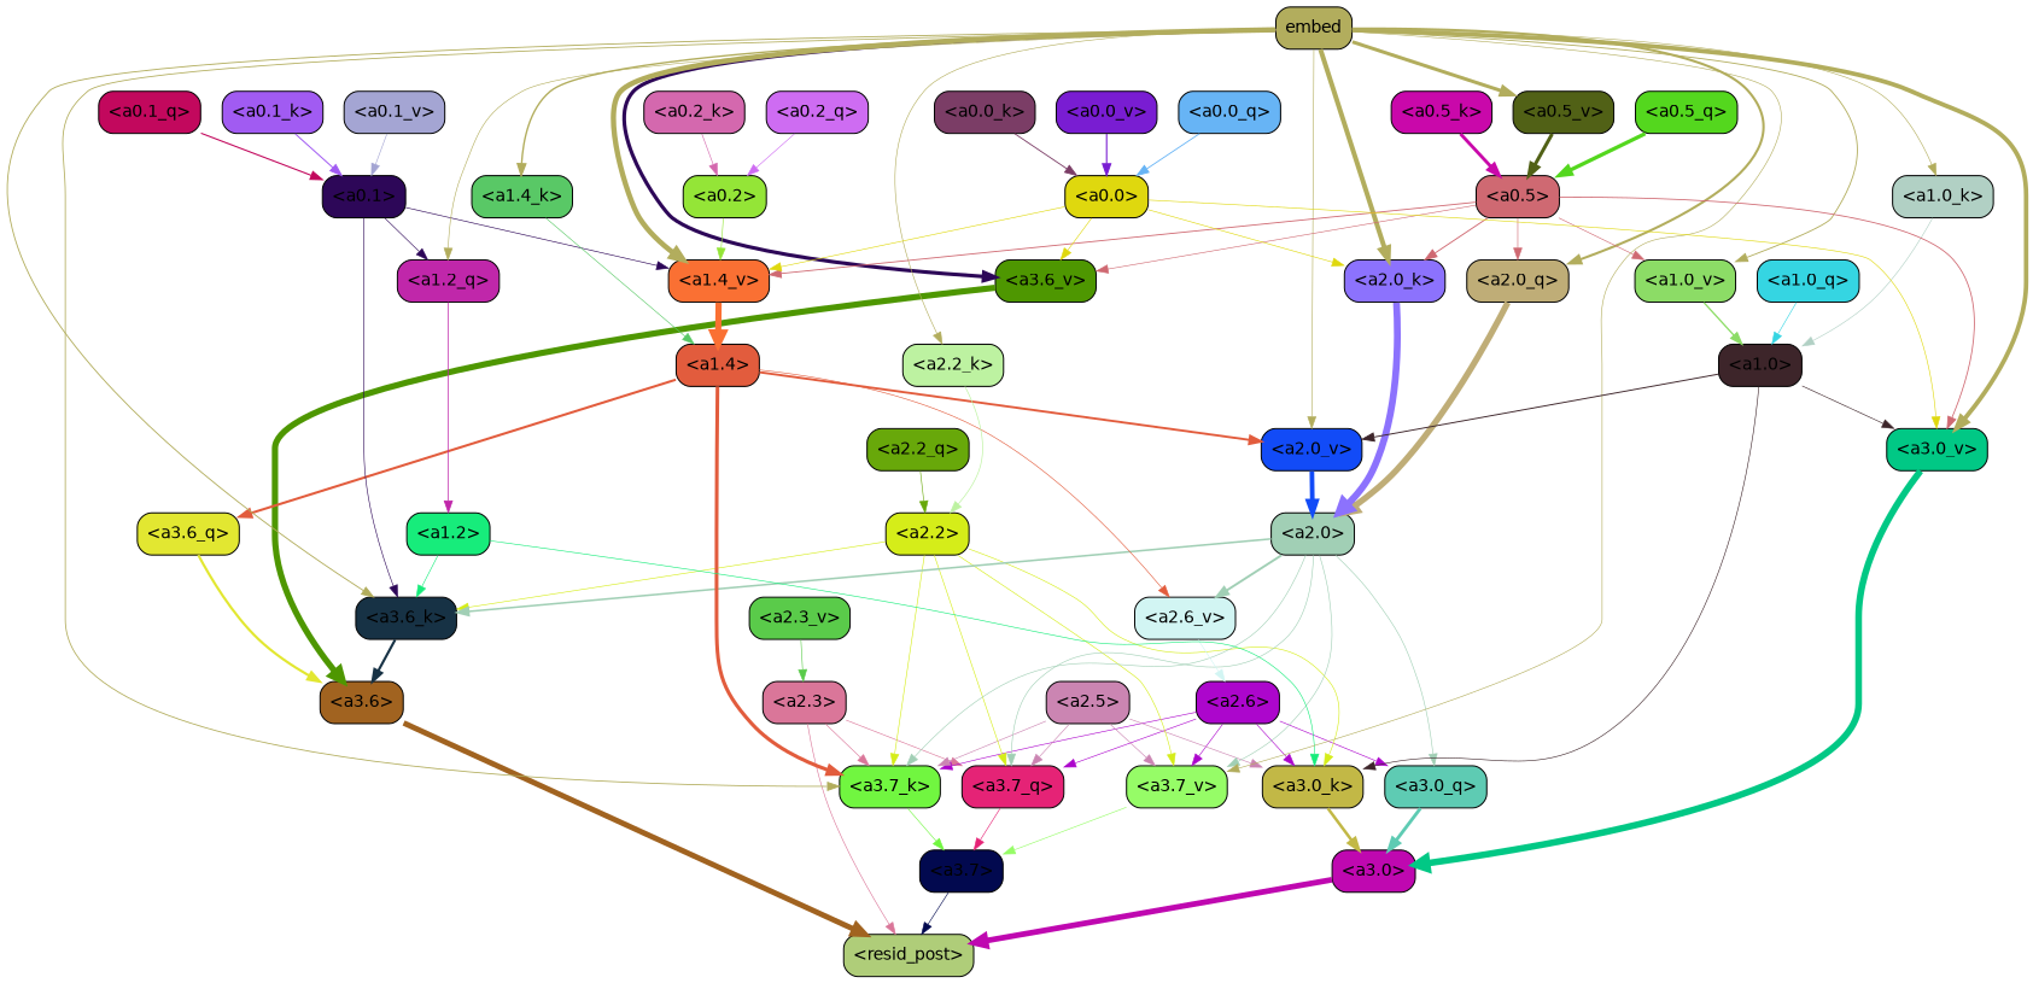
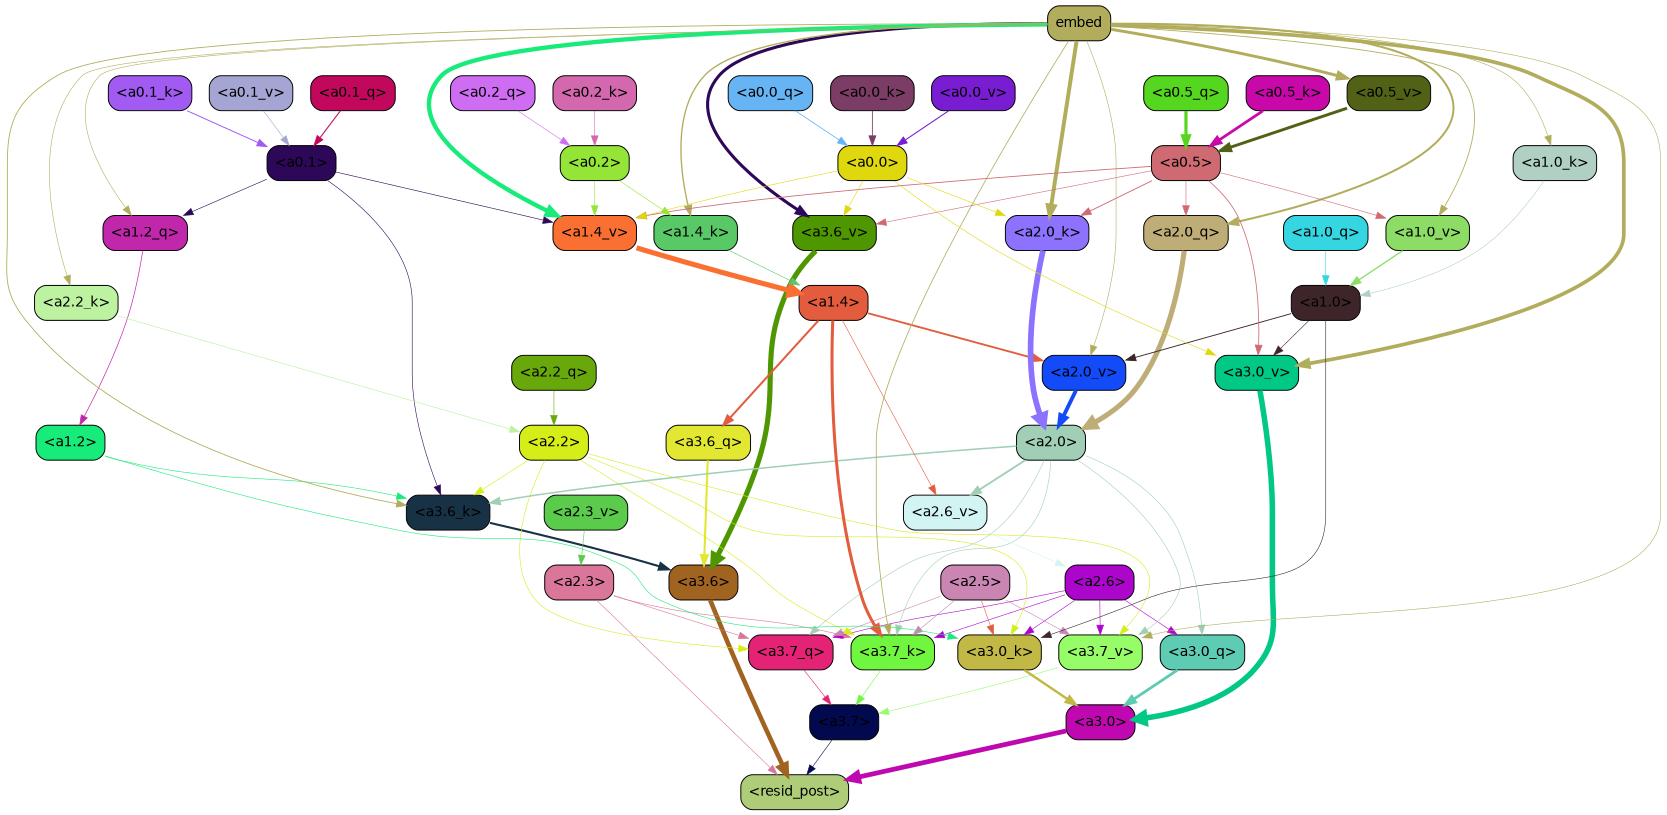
  strict digraph {
    splines=true
    node [color=black fontname=Helvetica shape=box style="filled, rounded"]
    edge [color="#b2ad5d" penwidth=0.6]
    "<a3.7>" [fillcolor="#02094f"]
    "<resid_post>" [fillcolor="#afcd79"]
    "<a3.6>" [fillcolor="#a16320"]
    "<a3.0>" [fillcolor="#bf08b0"]
    "<a2.3>" [fillcolor="#da7699"]
    "<a3.7_q>" [fillcolor="#e52376"]
    "<a3.7_k>" [fillcolor="#71f640"]
    "<a3.7_v>" [fillcolor="#96fc67"]
    "<a3.6_q>" [fillcolor="#e2e731"]
    "<a3.0_q>" [fillcolor="#5ecbb3"]
    "<a3.6_k>" [fillcolor="#173245"]
    "<a3.0_k>" [fillcolor="#c2b846"]
    "<a3.6_v>" [fillcolor="#4e9701"]
    "<a3.0_v>" [fillcolor="#01c885"]
    "<a2.6>" [fillcolor="#ac06cc"]
    "<a2.5>" [fillcolor="#cb85b2"]
    "<a2.2>" [fillcolor="#d5ed19"]
    "<a2.0>" [fillcolor="#a1cfb5"]
    "<a2.6_v>" [fillcolor="#d2f5f3"]
    "<a1.4>" [fillcolor="#e25c3d"]
    "<a2.0_v>" [fillcolor="#124bf7"]
    "<a1.2>" [fillcolor="#17ec7b"]
    "<a0.1>" [fillcolor="#2d0758"]
    "<a1.2_q>" [fillcolor="#c027aa"]
    "<a1.4_v>" [fillcolor="#fa7033"]
    embed [fillcolor="#b2ad5d"]
    "<a2.0_q>" [fillcolor="#bfad77"]
    "<a2.2_k>" [fillcolor="#bdf2a1"]
    "<a2.0_k>" [fillcolor="#8c72fd"]
    "<a1.4_k>" [fillcolor="#59c866"]
    "<a1.0_k>" [fillcolor="#b1d0c4"]
    "<a1.0_v>" [fillcolor="#8cdc66"]
    "<a0.5_v>" [fillcolor="#516116"]
    "<a1.0>" [fillcolor="#3d252a"]
    "<a0.5>" [fillcolor="#cf6972"]
    "<a0.0>" [fillcolor="#dfd80e"]
    "<a2.2_q>" [fillcolor="#68a80a"]
    "<a2.3_v>" [fillcolor="#5acb4a"]
    "<a1.0_q>" [fillcolor="#35d5e2"]
    "<a0.2>" [fillcolor="#94e537"]
    "<a0.5_q>" [fillcolor="#54d71e"]
    "<a0.2_q>" [fillcolor="#ce6cf2"]
    "<a0.1_q>" [fillcolor="#c2085d"]
    "<a0.0_q>" [fillcolor="#67b4f5"]
    "<a0.5_k>" [fillcolor="#c908aa"]
    "<a0.2_k>" [fillcolor="#d468ae"]
    "<a0.1_k>" [fillcolor="#a15bf2"]
    "<a0.0_k>" [fillcolor="#7b3d66"]
    "<a0.1_v>" [fillcolor="#a4a5d3"]
    "<a0.0_v>" [fillcolor="#791dd2"]
    "<a3.7>" -> "<resid_post>" [color="#02094f"]
    "<a3.6>" -> "<resid_post>" [color="#a16320" penwidth=4.751592040061951]
    "<a3.0>" -> "<resid_post>" [color="#bf08b0" penwidth=4.904066681861877]
    "<a2.3>" -> "<resid_post>" [color="#da7699"]
    "<a2.3>" -> "<a3.7_q>" [color="#da7699"]
    "<a2.3>" -> "<a3.7_k>" [color="#da7699" penwidth=0.6069068089127541]
    "<a3.7_q>" -> "<a3.7>" [color="#e52376"]
    "<a3.7_k>" -> "<a3.7>" [color="#71f640"]
    "<a3.7_v>" -> "<a3.7>" [color="#96fc67"]
    "<a3.6_q>" -> "<a3.6>" [color="#e2e731" penwidth=2.160832464694977]
    "<a3.0_q>" -> "<a3.0>" [color="#5ecbb3" penwidth=2.870753765106201]
    "<a3.6_k>" -> "<a3.6>" [color="#173245" penwidth=2.13908451795578]
    "<a3.0_k>" -> "<a3.0>" [color="#c2b846" penwidth=2.520303964614868]
    "<a3.6_v>" -> "<a3.6>" [color="#4e9701" penwidth=5.297133803367615]
    "<a3.0_v>" -> "<a3.0>" [color="#01c885" penwidth=5.680712580680847]
    "<a2.6>" -> "<a3.7_q>" [color="#ac06cc"]
    "<a2.6>" -> "<a3.7_k>" [color="#ac06cc"]
    "<a2.6>" -> "<a3.7_v>" [color="#ac06cc"]
    "<a2.6>" -> "<a3.0_q>" [color="#ac06cc"]
    "<a2.6>" -> "<a3.0_k>" [color="#ac06cc"]
    "<a2.5>" -> "<a3.7_q>" [color="#cb85b2"]
    "<a2.5>" -> "<a3.7_k>" [color="#cb85b2"]
    "<a2.5>" -> "<a3.7_v>" [color="#cb85b2"]
-   "<a2.5>" -> "<a3.0_k>" [color="#cb85b2"]
+   "<a2.5>" -> "<a3.0_k>" [color="#e25c3d"]
    "<a2.2>" -> "<a3.7_q>" [color="#d5ed19"]
    "<a2.2>" -> "<a3.7_k>" [color="#d5ed19"]
    "<a2.2>" -> "<a3.7_v>" [color="#d5ed19"]
    "<a2.2>" -> "<a3.6_k>" [color="#d5ed19"]
    "<a2.2>" -> "<a3.0_k>" [color="#d5ed19"]
    "<a2.0>" -> "<a3.7_q>" [color="#a1cfb5"]
    "<a2.0>" -> "<a3.7_k>" [color="#a1cfb5"]
    "<a2.0>" -> "<a3.7_v>" [color="#a1cfb5"]
    "<a2.0>" -> "<a3.0_q>" [color="#a1cfb5"]
    "<a2.0>" -> "<a3.6_k>" [color="#a1cfb5" penwidth=1.564806342124939]
    "<a2.0>" -> "<a2.6_v>" [color="#a1cfb5" penwidth=1.9353990852832794]
    "<a2.6_v>" -> "<a2.6>" [color="#d2f5f3"]
    "<a1.4>" -> "<a3.7_k>" [color="#e25c3d" penwidth=3.1279823780059814]
    "<a1.4>" -> "<a3.6_q>" [color="#e25c3d" penwidth=2.0727532356977463]
    "<a1.4>" -> "<a2.6_v>" [color="#e25c3d"]
    "<a1.4>" -> "<a2.0_v>" [color="#e25c3d" penwidth=1.9170897603034973]
    "<a2.0_v>" -> "<a2.0>" [color="#124bf7" penwidth=3.9621697664260864]
    "<a1.2>" -> "<a3.6_k>" [color="#17ec7b"]
    "<a1.2>" -> "<a3.0_k>" [color="#17ec7b"]
    "<a0.1>" -> "<a3.6_k>" [color="#2d0758"]
    "<a0.1>" -> "<a1.2_q>" [color="#2d0758"]
    "<a0.1>" -> "<a1.4_v>" [color="#2d0758" penwidth=0.6202214732766151]
    "<a1.2_q>" -> "<a1.2>" [color="#c027aa" penwidth=0.7185482024215162]
    "<a1.4_v>" -> "<a1.4>" [color="#fa7033" penwidth=5.280138969421387]
    embed -> "<a3.7_k>" [penwidth=0.832088902592659]
    embed -> "<a3.7_v>"
    embed -> "<a3.6_k>" [penwidth=0.8915999233722687]
    embed -> "<a3.6_v>" [color="#2d0758" penwidth=3.1840110421180725]
    embed -> "<a3.0_v>" [penwidth=3.8132747188210487]
    embed -> "<a2.0_v>"
    embed -> "<a1.2_q>"
-   embed -> "<a1.4_v>" [penwidth=4.4888065457344055]
+   embed -> "<a1.4_v>" [color="#17ec7b" penwidth=4.4888065457344055]
    embed -> "<a2.0_q>" [penwidth=2.084651827812195]
    embed -> "<a2.2_k>"
    embed -> "<a2.0_k>" [penwidth=4.084526404738426]
    embed -> "<a1.4_k>" [penwidth=1.3912410736083984]
    embed -> "<a1.0_k>"
    embed -> "<a1.0_v>" [penwidth=0.8796700537204742]
    embed -> "<a0.5_v>" [penwidth=3.0338101387023926]
    "<a2.0_q>" -> "<a2.0>" [color="#bfad77" penwidth=5.29856276512146]
    "<a2.2_k>" -> "<a2.2>" [color="#bdf2a1" penwidth=0.6722683310508728]
    "<a2.0_k>" -> "<a2.0>" [color="#8c72fd" penwidth=5.859246134757996]
    "<a1.4_k>" -> "<a1.4>" [color="#59c866"]
    "<a1.0_k>" -> "<a1.0>" [color="#b1d0c4"]
    "<a1.0_v>" -> "<a1.0>" [color="#8cdc66" penwidth=1.318962275981903]
    "<a0.5_v>" -> "<a0.5>" [color="#516116" penwidth=3.0403636693954468]
    "<a1.0>" -> "<a3.0_k>" [color="#3d252a"]
    "<a1.0>" -> "<a3.0_v>" [color="#3d252a"]
    "<a1.0>" -> "<a2.0_v>" [color="#3d252a" penwidth=0.9450988052412868]
    "<a0.5>" -> "<a3.6_v>" [color="#cf6972"]
    "<a0.5>" -> "<a3.0_v>" [color="#cf6972" penwidth=0.8331108838319778]
    "<a0.5>" -> "<a1.4_v>" [color="#cf6972" penwidth=0.8757842034101486]
    "<a0.5>" -> "<a2.0_q>" [color="#cf6972"]
    "<a0.5>" -> "<a2.0_k>" [color="#cf6972" penwidth=0.9412797391414642]
    "<a0.5>" -> "<a1.0_v>" [color="#cf6972"]
    "<a0.0>" -> "<a3.6_v>" [color="#dfd80e"]
    "<a0.0>" -> "<a3.0_v>" [color="#dfd80e"]
    "<a0.0>" -> "<a1.4_v>" [color="#dfd80e"]
    "<a0.0>" -> "<a2.0_k>" [color="#dfd80e"]
    "<a2.2_q>" -> "<a2.2>" [color="#68a80a"]
    "<a2.3_v>" -> "<a2.3>" [color="#5acb4a"]
    "<a1.0_q>" -> "<a1.0>" [color="#35d5e2"]
    "<a0.2>" -> "<a1.4_v>" [color="#94e537"]
+   "<a0.2>" -> "<a1.4_k>" [color="#94e537"]
    "<a0.5_q>" -> "<a0.5>" [color="#54d71e" penwidth=3.2715916633605957]
    "<a0.2_q>" -> "<a0.2>" [color="#ce6cf2"]
    "<a0.1_q>" -> "<a0.1>" [color="#c2085d" penwidth=1.0982357263565063]
    "<a0.0_q>" -> "<a0.0>" [color="#67b4f5" penwidth=0.8850758075714111]
    "<a0.5_k>" -> "<a0.5>" [color="#c908aa" penwidth=2.833264708518982]
    "<a0.2_k>" -> "<a0.2>" [color="#d468ae"]
    "<a0.1_k>" -> "<a0.1>" [color="#a15bf2" penwidth=1.0085628032684326]
    "<a0.0_k>" -> "<a0.0>" [color="#7b3d66" penwidth=0.8747712969779968]
    "<a0.1_v>" -> "<a0.1>" [color="#a4a5d3"]
    "<a0.0_v>" -> "<a0.0>" [color="#791dd2" penwidth=1.1078208088874817]
  }
